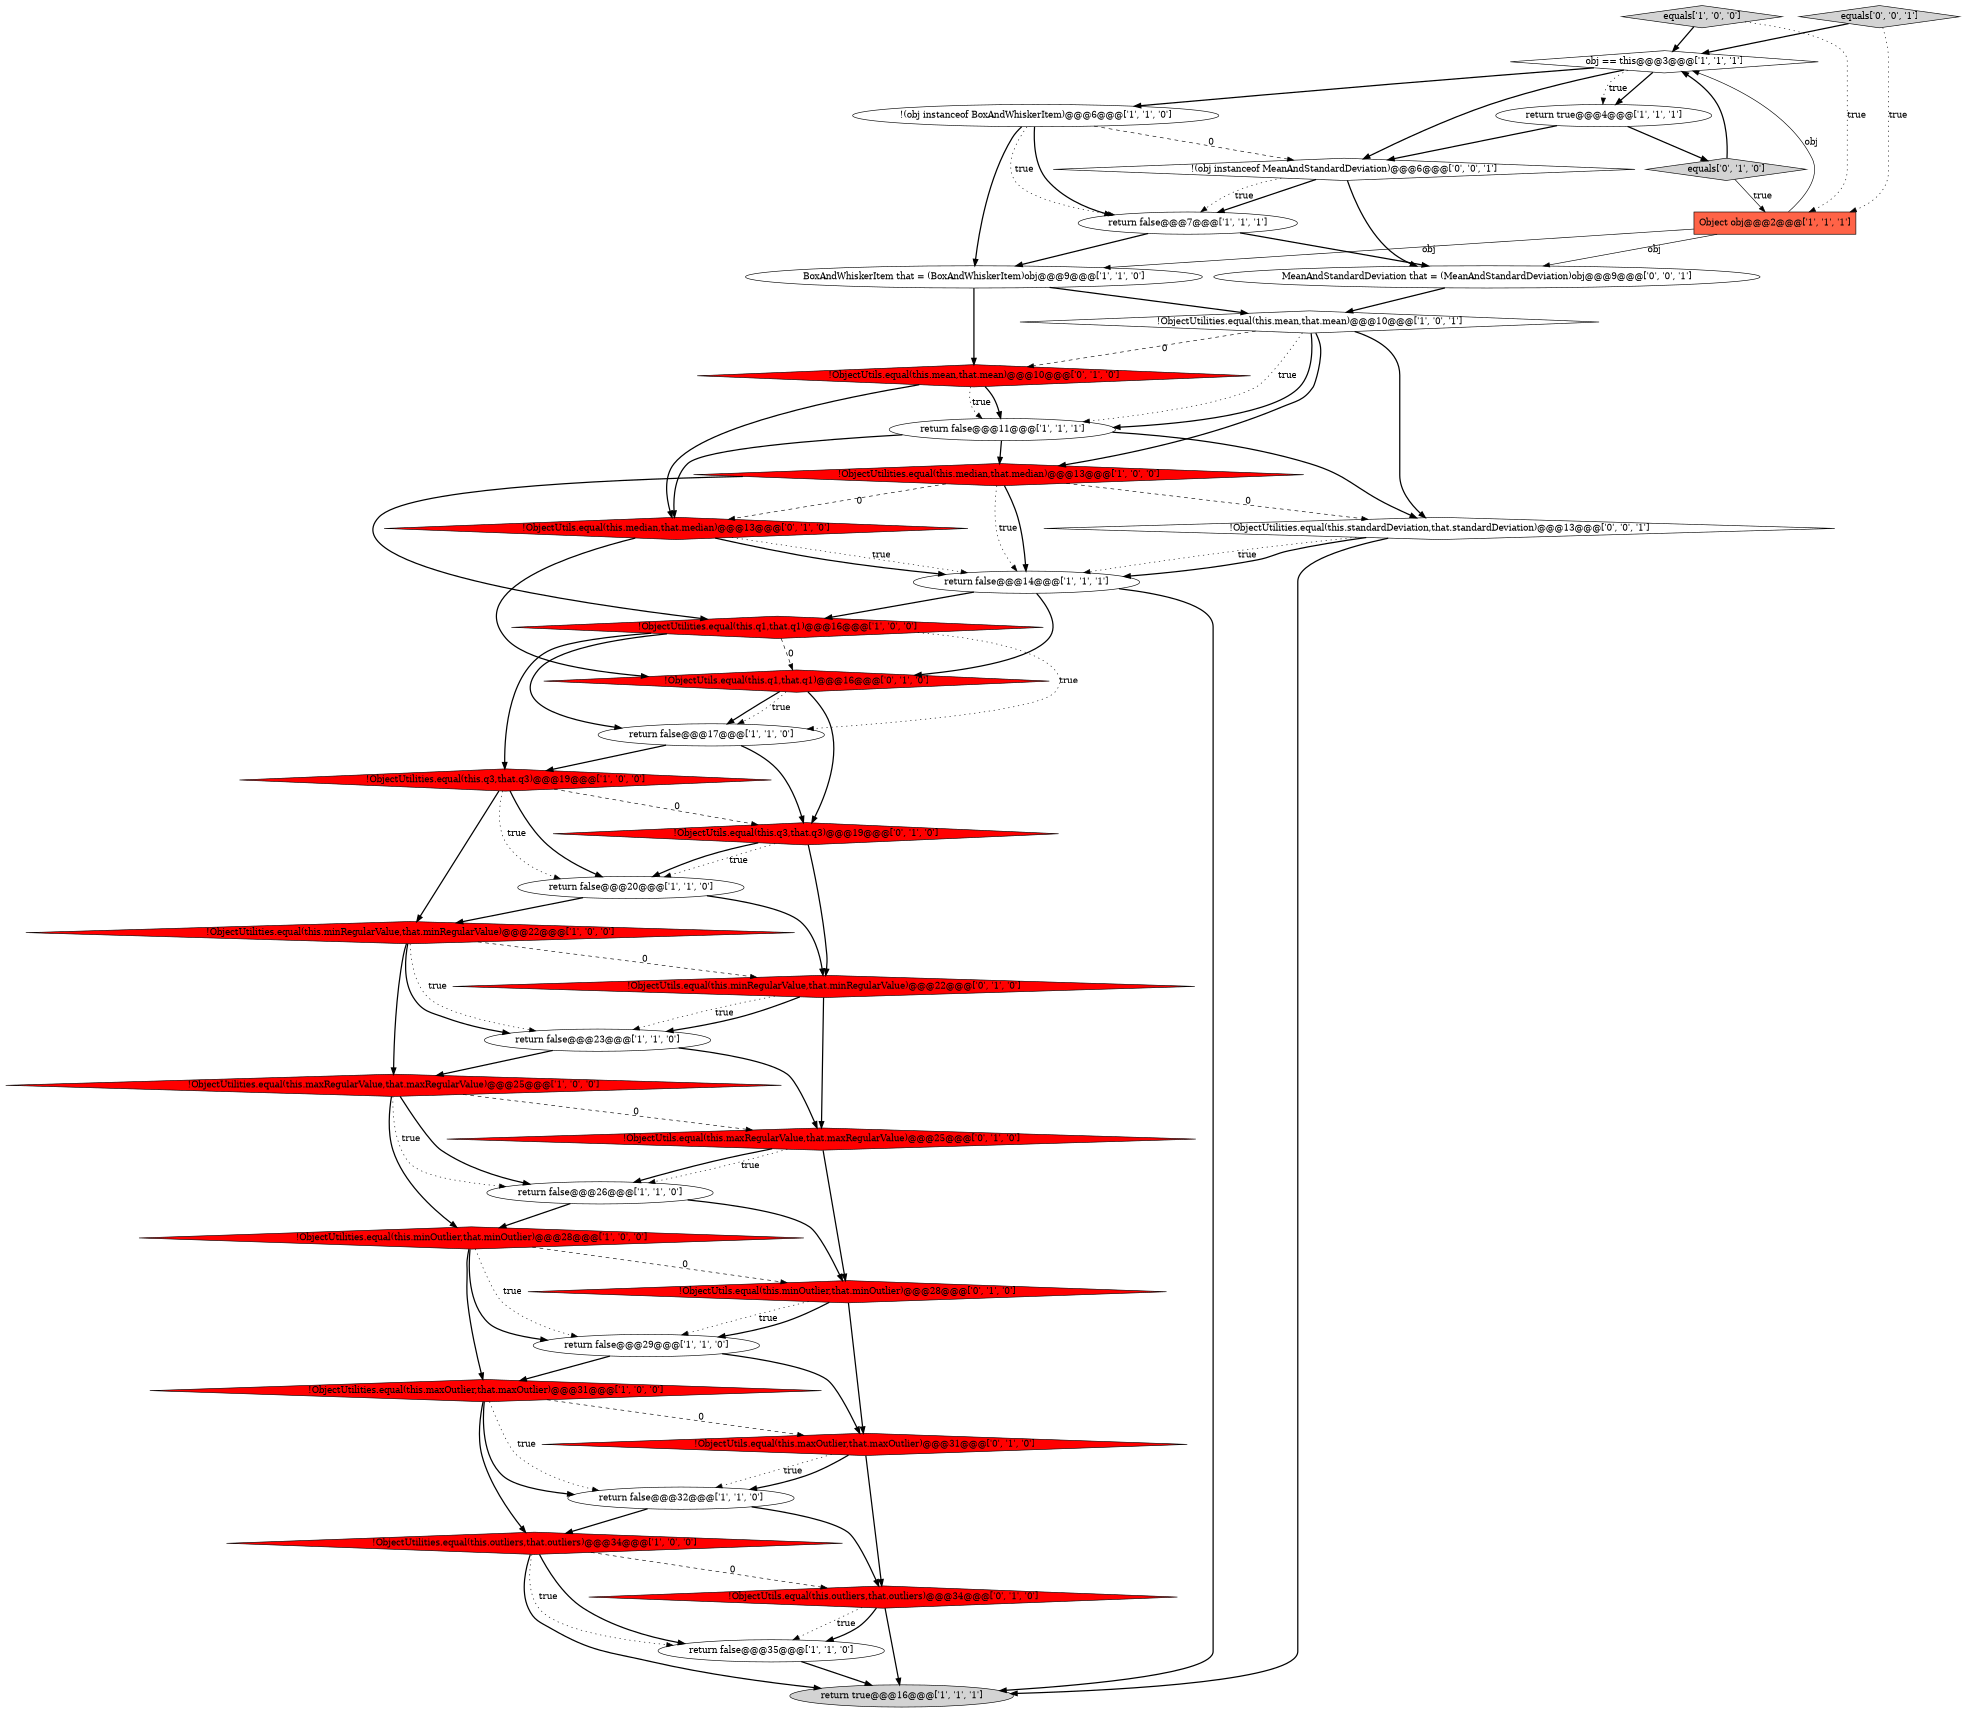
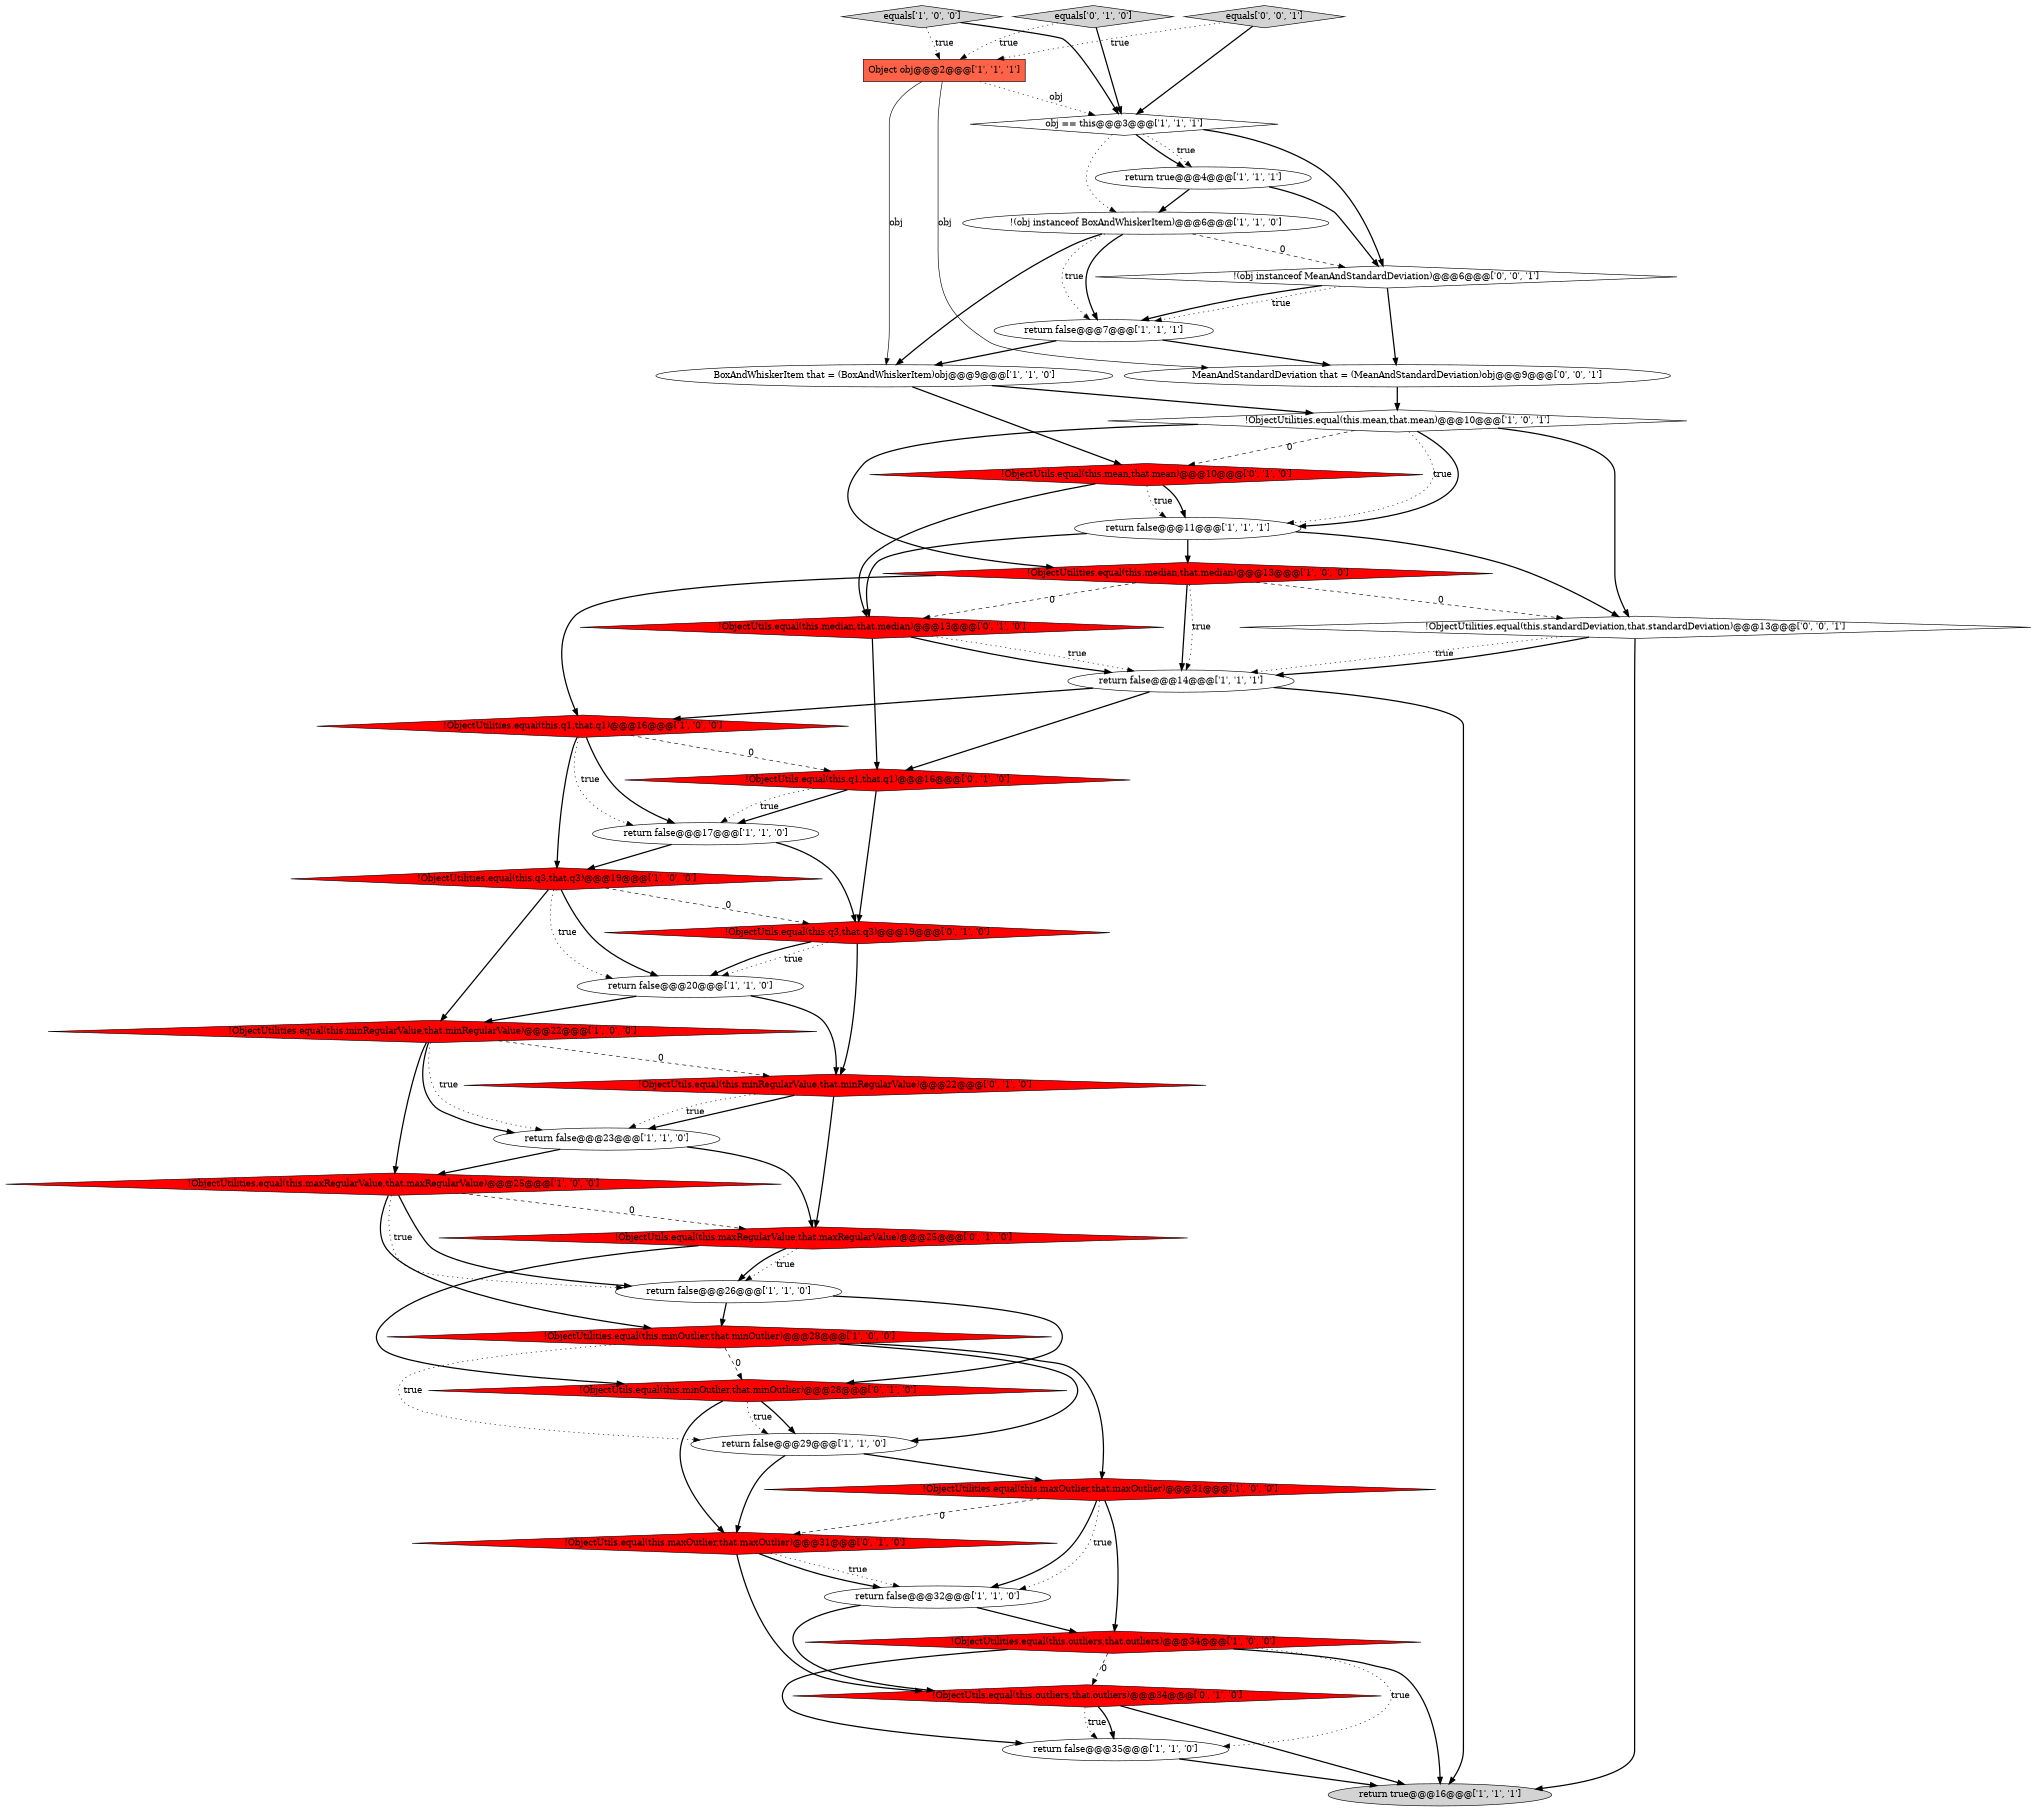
  digraph {
    node [fillcolor=white shape=diamond style=filled]
    edge [style=bold]
    n1 [fillcolor=red label="!ObjectUtils.equal(this.minOutlier,that.minOutlier)@@@28@@@['0', '1', '0']"]
    n2 [fillcolor=red label="!ObjectUtils.equal(this.maxOutlier,that.maxOutlier)@@@31@@@['0', '1', '0']"]
    n3 [label="return false@@@29@@@['1', '1', '0']" shape=ellipse]
    n4 [fillcolor=red label="!ObjectUtils.equal(this.outliers,that.outliers)@@@34@@@['0', '1', '0']"]
    n5 [label="return false@@@32@@@['1', '1', '0']" shape=ellipse]
    n6 [fillcolor=red label="!ObjectUtilities.equal(this.maxOutlier,that.maxOutlier)@@@31@@@['1', '0', '0']"]
    n7 [fillcolor=red label="!ObjectUtilities.equal(this.outliers,that.outliers)@@@34@@@['1', '0', '0']"]
    n8 [label="return false@@@35@@@['1', '1', '0']" shape=ellipse]
    n9 [fillcolor=lightgray label="return true@@@16@@@['1', '1', '1']" shape=ellipse]
    n10 [fillcolor=red label="!ObjectUtilities.equal(this.minOutlier,that.minOutlier)@@@28@@@['1', '0', '0']"]
    n11 [fillcolor=red label="!ObjectUtilities.equal(this.q3,that.q3)@@@19@@@['1', '0', '0']"]
    n12 [fillcolor=red label="!ObjectUtils.equal(this.q3,that.q3)@@@19@@@['0', '1', '0']"]
    n13 [label="return false@@@20@@@['1', '1', '0']" shape=ellipse]
    n14 [fillcolor=red label="!ObjectUtilities.equal(this.minRegularValue,that.minRegularValue)@@@22@@@['1', '0', '0']"]
    n15 [fillcolor=red label="!ObjectUtils.equal(this.minRegularValue,that.minRegularValue)@@@22@@@['0', '1', '0']"]
    n16 [fillcolor=red label="!ObjectUtilities.equal(this.maxRegularValue,that.maxRegularValue)@@@25@@@['1', '0', '0']"]
    n17 [label="return false@@@23@@@['1', '1', '0']" shape=ellipse]
    n18 [label="!(obj instanceof BoxAndWhiskerItem)@@@6@@@['1', '1', '0']" shape=ellipse]
    n19 [label="return false@@@7@@@['1', '1', '1']" shape=ellipse]
    n20 [label="!(obj instanceof MeanAndStandardDeviation)@@@6@@@['0', '0', '1']"]
    n21 [label="BoxAndWhiskerItem that = (BoxAndWhiskerItem)obj@@@9@@@['1', '1', '0']" shape=ellipse]
    n22 [label="MeanAndStandardDeviation that = (MeanAndStandardDeviation)obj@@@9@@@['0', '0', '1']" shape=ellipse]
    n23 [label="!ObjectUtilities.equal(this.mean,that.mean)@@@10@@@['1', '0', '1']"]
    n24 [fillcolor=red label="!ObjectUtils.equal(this.mean,that.mean)@@@10@@@['0', '1', '0']"]
    n25 [fillcolor=tomato label="Object obj@@@2@@@['1', '1', '1']" shape=box]
    n26 [label="obj == this@@@3@@@['1', '1', '1']"]
    n27 [label="return true@@@4@@@['1', '1', '1']" shape=ellipse]
    n28 [fillcolor=red label="!ObjectUtils.equal(this.maxRegularValue,that.maxRegularValue)@@@25@@@['0', '1', '0']"]
    n29 [fillcolor=lightgray label="equals['1', '0', '0']"]
    n30 [label="return false@@@26@@@['1', '1', '0']" shape=ellipse]
    n31 [label="return false@@@14@@@['1', '1', '1']" shape=ellipse]
    n32 [fillcolor=red label="!ObjectUtilities.equal(this.q1,that.q1)@@@16@@@['1', '0', '0']"]
    n33 [fillcolor=red label="!ObjectUtils.equal(this.q1,that.q1)@@@16@@@['0', '1', '0']"]
    n34 [label="return false@@@17@@@['1', '1', '0']" shape=ellipse]
    n35 [label="return false@@@11@@@['1', '1', '1']" shape=ellipse]
    n36 [fillcolor=red label="!ObjectUtils.equal(this.median,that.median)@@@13@@@['0', '1', '0']"]
    n37 [label="!ObjectUtilities.equal(this.standardDeviation,that.standardDeviation)@@@13@@@['0', '0', '1']"]
    n38 [fillcolor=red label="!ObjectUtilities.equal(this.median,that.median)@@@13@@@['1', '0', '0']"]
    n39 [fillcolor=lightgray label="equals['0', '1', '0']"]
    n40 [fillcolor=lightgray label="equals['0', '0', '1']"]
    n1 -> n2
    n1 -> n3
    n1 -> n3 [label=true style=dotted]
    n2 -> n4
    n2 -> n5 [label=true style=dotted]
    n2 -> n5
    n3 -> n2
    n3 -> n6
    n4 -> n8 [label=true style=dotted]
    n4 -> n8
    n4 -> n9
    n5 -> n4
    n5 -> n7
    n6 -> n2 [label=0 style=dashed]
    n6 -> n5
    n6 -> n5 [label=true style=dotted]
    n6 -> n7
    n7 -> n4 [label=0 style=dashed]
    n7 -> n8
    n7 -> n8 [label=true style=dotted]
    n7 -> n9
    n8 -> n9
    n10 -> n1 [label=0 style=dashed]
    n10 -> n3
    n10 -> n3 [label=true style=dotted]
    n10 -> n6
    n11 -> n12 [label=0 style=dashed]
    n11 -> n13
    n11 -> n13 [label=true style=dotted]
    n11 -> n14
    n12 -> n13 [label=true style=dotted]
    n12 -> n13
    n12 -> n15
    n13 -> n14
    n13 -> n15
    n14 -> n15 [label=0 style=dashed]
    n14 -> n16
    n14 -> n17 [label=true style=dotted]
    n14 -> n17
    n15 -> n17
    n15 -> n17 [label=true style=dotted]
    n15 -> n28
    n16 -> n10
    n16 -> n28 [label=0 style=dashed]
    n16 -> n30 [label=true style=dotted]
    n16 -> n30
    n17 -> n16
    n17 -> n28
    n18 -> n19
    n18 -> n19 [label=true style=dotted]
    n18 -> n20 [label=0 style=dashed]
    n18 -> n21
    n19 -> n21
    n19 -> n22
    n20 -> n19
    n20 -> n19 [label=true style=dotted]
    n20 -> n22
    n21 -> n23
    n21 -> n24
    n22 -> n23
    n23 -> n24 [label=0 style=dashed]
    n23 -> n35 [label=true style=dotted]
    n23 -> n35
    n23 -> n37
    n23 -> n38
    n24 -> n35
    n24 -> n35 [label=true style=dotted]
    n24 -> n36
    n25 -> n21 [label=obj style=solid]
    n25 -> n22 [label=obj style=solid]
-   n25 -> n26 [label=obj style=solid]
-   n26 -> n18
+   n25 -> n26 [label=obj style=dotted]
+   n26 -> n18 [style=dotted]
    n26 -> n20
    n26 -> n27
    n26 -> n27 [label=true style=dotted]
-   n27 -> n39
+   n27 -> n18
    n27 -> n20
    n28 -> n1
    n28 -> n30
    n28 -> n30 [label=true style=dotted]
    n29 -> n25 [label=true style=dotted]
    n29 -> n26
    n30 -> n1
    n30 -> n10
    n31 -> n9
    n31 -> n32
    n31 -> n33
    n32 -> n11
    n32 -> n33 [label=0 style=dashed]
    n32 -> n34
    n32 -> n34 [label=true style=dotted]
    n33 -> n12
    n33 -> n34
    n33 -> n34 [label=true style=dotted]
    n34 -> n11
    n34 -> n12
    n35 -> n36
    n35 -> n37
    n35 -> n38
    n36 -> n31 [label=true style=dotted]
    n36 -> n31
    n36 -> n33
    n37 -> n9
    n37 -> n31 [label=true style=dotted]
    n37 -> n31
    n38 -> n31 [label=true style=dotted]
    n38 -> n31
    n38 -> n32
    n38 -> n36 [label=0 style=dashed]
    n38 -> n37 [label=0 style=dashed]
-   n39 -> n25 [label=true style=solid]
+   n39 -> n25 [label=true style=dotted]
    n39 -> n26
    n40 -> n25 [label=true style=dotted]
    n40 -> n26
  }
